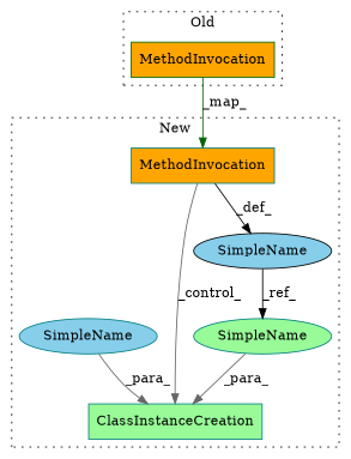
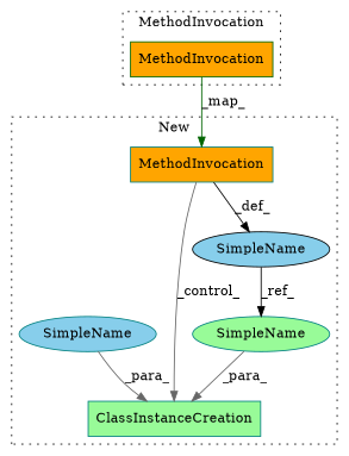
  digraph {
    node [a=42 l=9 shape=box style=filled fillcolor=palegreen color=teal]
    edge [color=gray40]
    n1 [a=14 l="25,1" label=ClassInstanceCreation s="15155,15261"]
    n2 [a=32 label=MethodInvocation s=15006 fillcolor=orange]
    n3 [l=4 label=SimpleName s=15186 shape=ellipse]
    n4 [l=11 label=SimpleName s=15192 shape=ellipse fillcolor=skyblue]
    n5 [l=4 label=SimpleName s=14993 shape=ellipse fillcolor=skyblue color=black]
    n6 [a=32 label=MethodInvocation s=12581 fillcolor=orange color=darkgreen]
    subgraph cluster_1 {
      label=New
      style=dotted
      n1
      n2
      n3
      n4
      n5
    }
    subgraph cluster_2 {
-     label=Old
+     label=MethodInvocation
      style=dotted
      n6
    }
    n2 -> n1 [label=_control_]
    n2 -> n5 [label=_def_ color=black]
    n3 -> n1 [label=_para_]
    n4 -> n1 [label=_para_]
    n5 -> n3 [label=_ref_ color=black]
    n6 -> n2 [label=_map_ color=darkgreen]
  }
